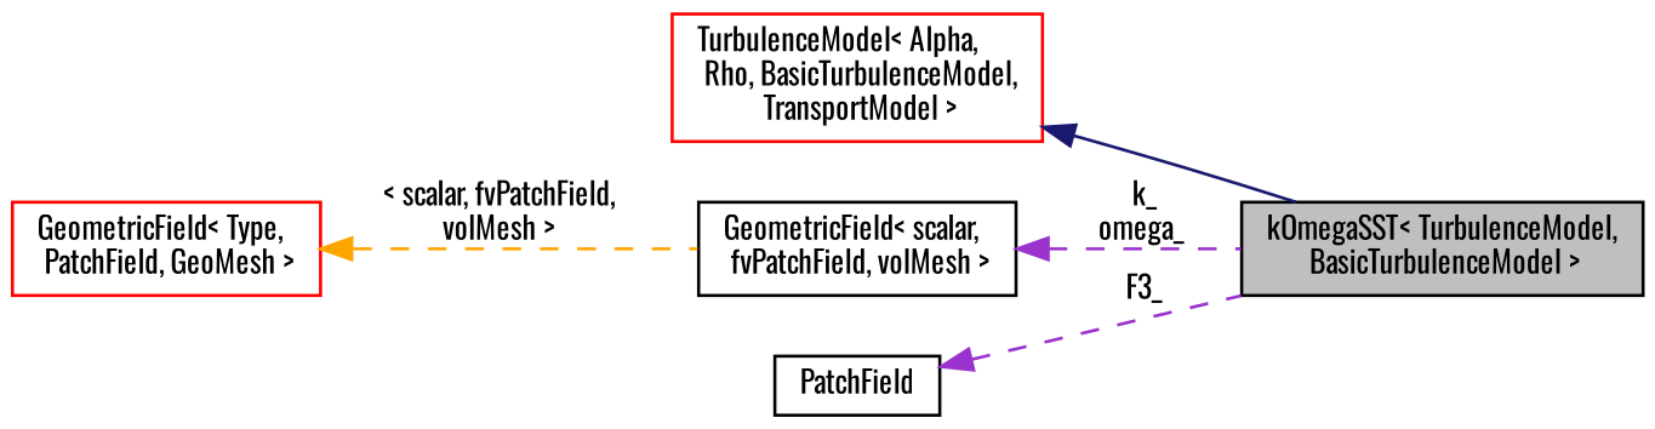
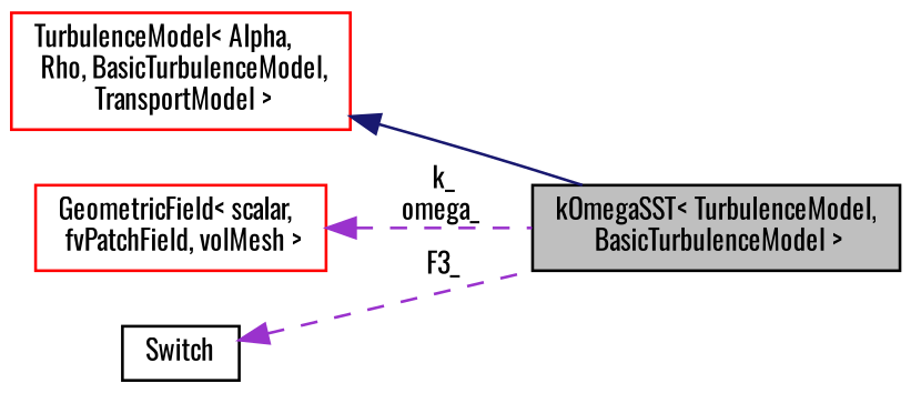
  digraph {
    fontname=Oswald
    rankdir=LR
    node [color=red fontname=Oswald fontsize=10 shape=record]
    edge [color=darkorchid3 dir=back fontname=Oswald fontsize=10 labelfontname=Helvetica labelfontsize=10 style=dashed]
    n1 [color=black fillcolor=grey75 fontcolor=black height=0.2 label="kOmegaSST\< TurbulenceModel,\l BasicTurbulenceModel \>" style=filled width=0.4]
    n2 [height=0.2 label="TurbulenceModel\< Alpha,\l Rho, BasicTurbulenceModel,\l TransportModel \>" width=0.4]
-   n3 [color=black height=0.2 label="GeometricField\< scalar,\l fvPatchField, volMesh \>" width=0.4]
-   n4 [height=0.2 label="GeometricField\< Type,\l PatchField, GeoMesh \>" width=0.4]
-   n5 [color=black height=0.2 label=PatchField width=0.4]
+   n3 [height=0.2 label="GeometricField\< scalar,\l fvPatchField, volMesh \>" width=0.4]
+   n5 [color=black height=0.2 label=Switch width=0.4]
    n2 -> n1 [color=midnightblue style=solid]
    n3 -> n1 [label=" k_\nomega_"]
-   n4 -> n3 [color=orange label=" \< scalar, fvPatchField,\l volMesh \>"]
    n5 -> n1 [label=" F3_"]
  }
